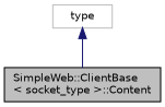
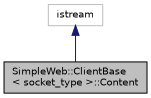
  digraph {
    node [fontname=Helvetica fontsize=10 shape=record style=filled]
    n1 [color=black fillcolor=grey75 fontcolor=black height=0.2 label="SimpleWeb::ClientBase\l\< socket_type \>::Content" width=0.4]
-   n2 [color=grey75 fillcolor=white height=0.2 label=type width=0.4]
+   n2 [color=grey75 fillcolor=white height=0.2 label=istream width=0.4]
    n2 -> n1 [color=midnightblue dir=back fontname=Helvetica fontsize=10 labelfontname=Helvetica labelfontsize=10 style=solid]
  }
